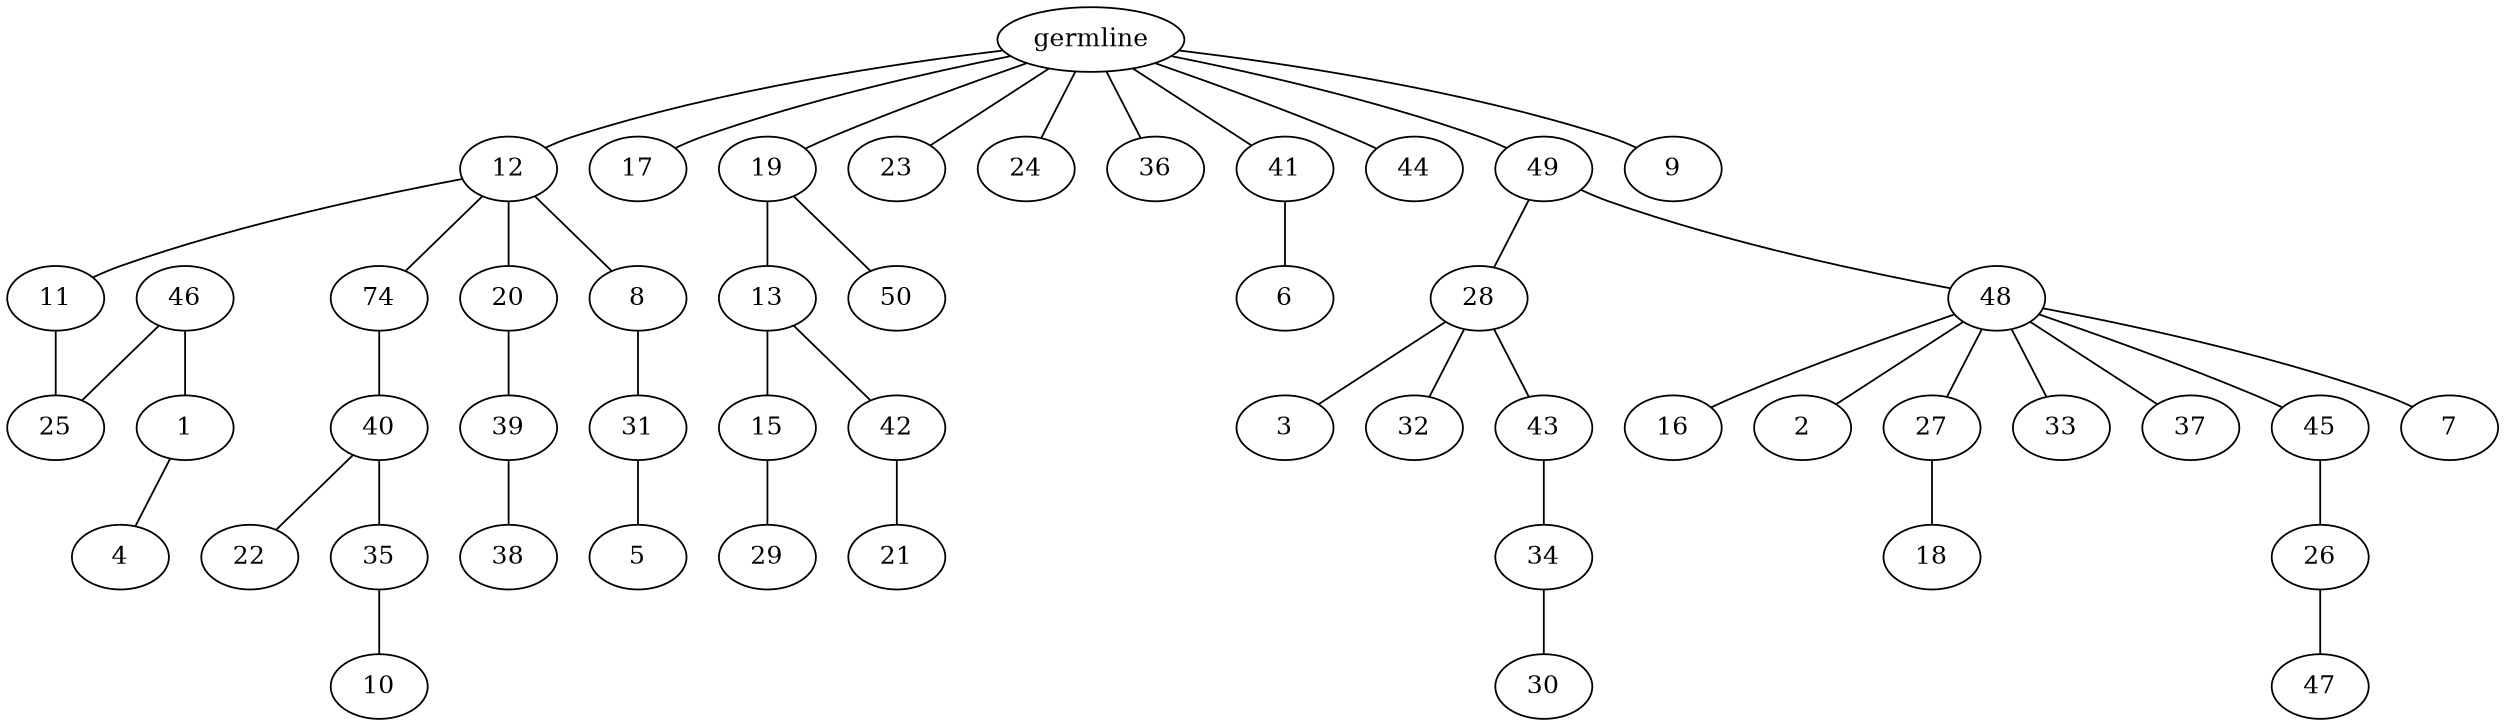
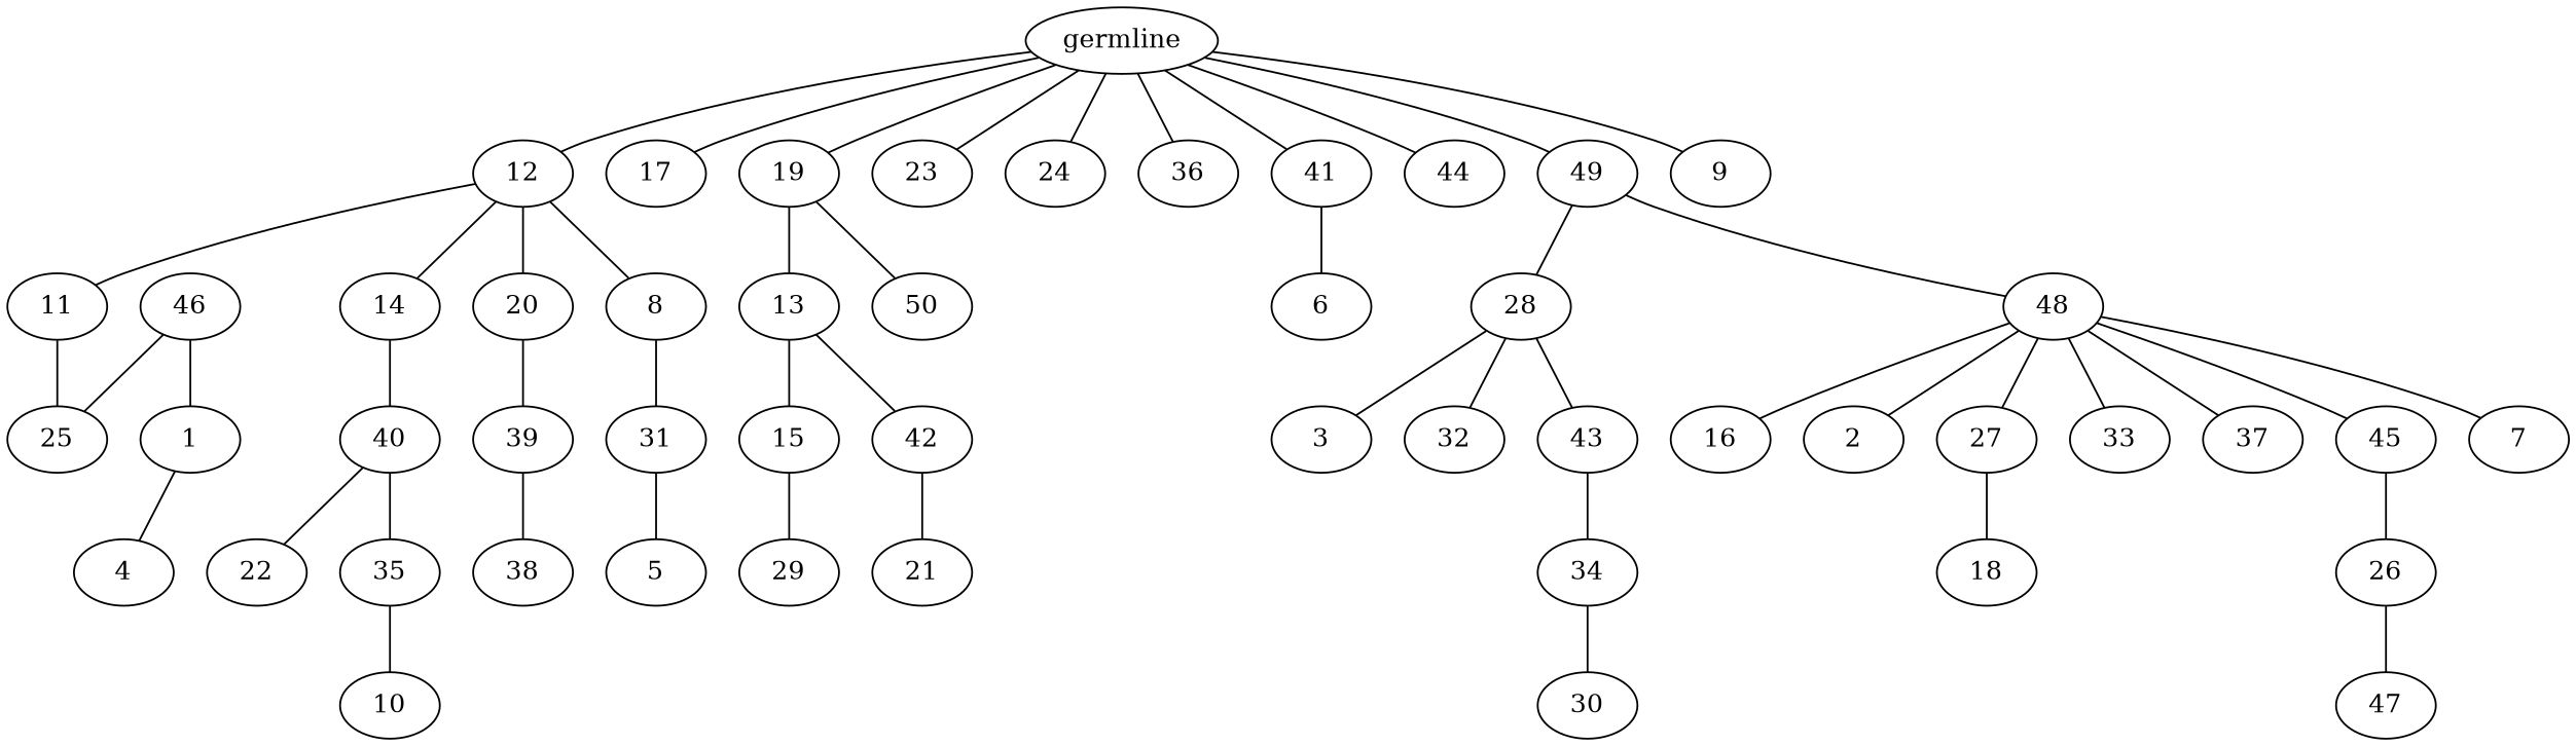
  graph {
    n1 [label=germline]
    n2 [label=12]
    n3 [label=17]
    n4 [label=19]
    n5 [label=23]
    n6 [label=24]
    n7 [label=36]
    n8 [label=41]
    n9 [label=44]
    n10 [label=49]
    n11 [label=9]
    n12 [label=11]
-   n13 [label=74]
+   n13 [label=14]
    n14 [label=20]
    n15 [label=8]
    n16 [label=13]
    n17 [label=50]
    n18 [label=6]
    n19 [label=28]
    n20 [label=48]
    n21 [label=25]
    n22 [label=40]
    n23 [label=39]
    n24 [label=31]
    n25 [label=46]
    n26 [label=1]
    n27 [label=4]
    n28 [label=22]
    n29 [label=35]
    n30 [label=10]
    n31 [label=38]
    n32 [label=5]
    n33 [label=15]
    n34 [label=42]
    n35 [label=29]
    n36 [label=21]
    n37 [label=3]
    n38 [label=32]
    n39 [label=43]
    n40 [label=16]
    n41 [label=2]
    n42 [label=27]
    n43 [label=33]
    n44 [label=37]
    n45 [label=45]
    n46 [label=7]
    n47 [label=34]
    n48 [label=30]
    n49 [label=18]
    n50 [label=26]
    n51 [label=47]
    n1 -- n2
    n1 -- n3
    n1 -- n4
    n1 -- n5
    n1 -- n6
    n1 -- n7
    n1 -- n8
    n1 -- n9
    n1 -- n10
    n1 -- n11
    n2 -- n12
    n2 -- n13
    n2 -- n14
    n2 -- n15
    n4 -- n16
    n4 -- n17
    n8 -- n18
    n10 -- n19
    n10 -- n20
    n12 -- n21
    n13 -- n22
    n14 -- n23
    n15 -- n24
    n16 -- n33
    n16 -- n34
    n19 -- n37
    n19 -- n38
    n19 -- n39
    n20 -- n40
    n20 -- n41
    n20 -- n42
    n20 -- n43
    n20 -- n44
    n20 -- n45
    n20 -- n46
    n22 -- n28
    n22 -- n29
    n23 -- n31
    n24 -- n32
    n25 -- n21
    n25 -- n26
    n26 -- n27
    n29 -- n30
    n33 -- n35
    n34 -- n36
    n39 -- n47
    n42 -- n49
    n45 -- n50
    n47 -- n48
    n50 -- n51
  }
